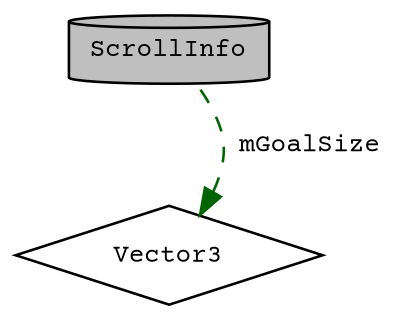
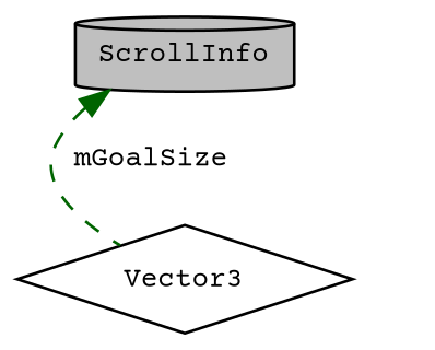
  digraph {
    fontname="Courier Prime"
    node [color=black fontname="Courier Prime" fontsize=10 style=filled]
    n1 [fillcolor=grey75 fontcolor=black height=0.2 label=ScrollInfo shape=cylinder width=0.4]
    n2 [fillcolor=white height=0.2 label=Vector3 shape=diamond width=0.4]
-   n2 -> n1 [color=darkgreen dir=back fontname="Courier Prime" fontsize=10 label=" mGoalSize" labelfontname=Helvetica labelfontsize=10 style=dashed]
+   n1 -> n2 [color=darkgreen dir=back fontname="Courier Prime" fontsize=10 label=" mGoalSize" labelfontname=Helvetica labelfontsize=10 style=dashed]
  }
